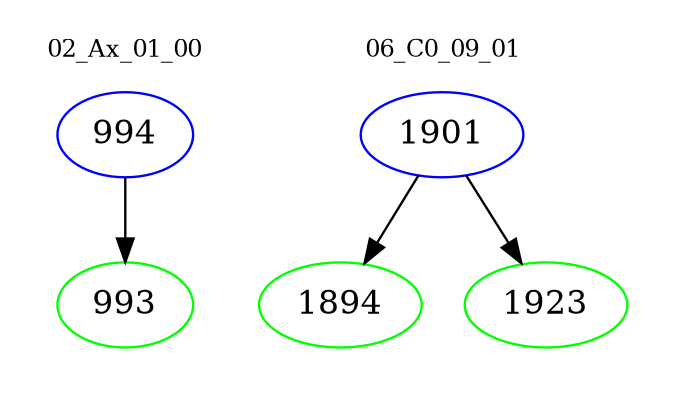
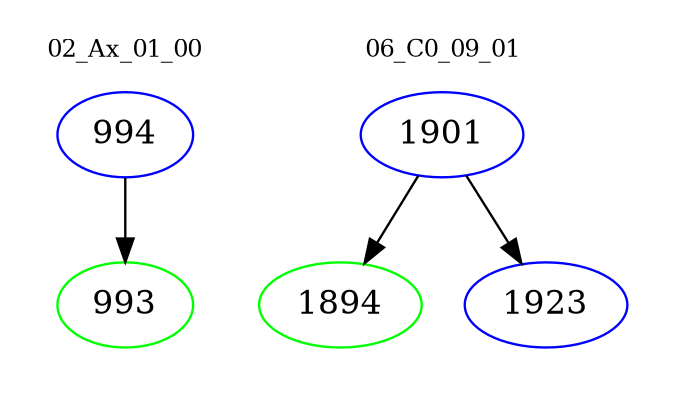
  digraph {
    node [color=green]
    edge [color=black]
    n1 [color=blue label=994]
    n2 [label=993]
    n3 [color=blue label=1901]
    n4 [label=1894]
-   n5 [label=1923]
+   n5 [color=blue label=1923]
    subgraph cluster_1 {
      color=white
      fontsize=10
      label="02_Ax_01_00"
      n1
      n2
    }
    subgraph cluster_2 {
      color=white
      fontsize=10
      label="06_C0_09_01"
      n3
      n4
      n5
    }
    n1 -> n2
    n3 -> n4
    n3 -> n5
  }
